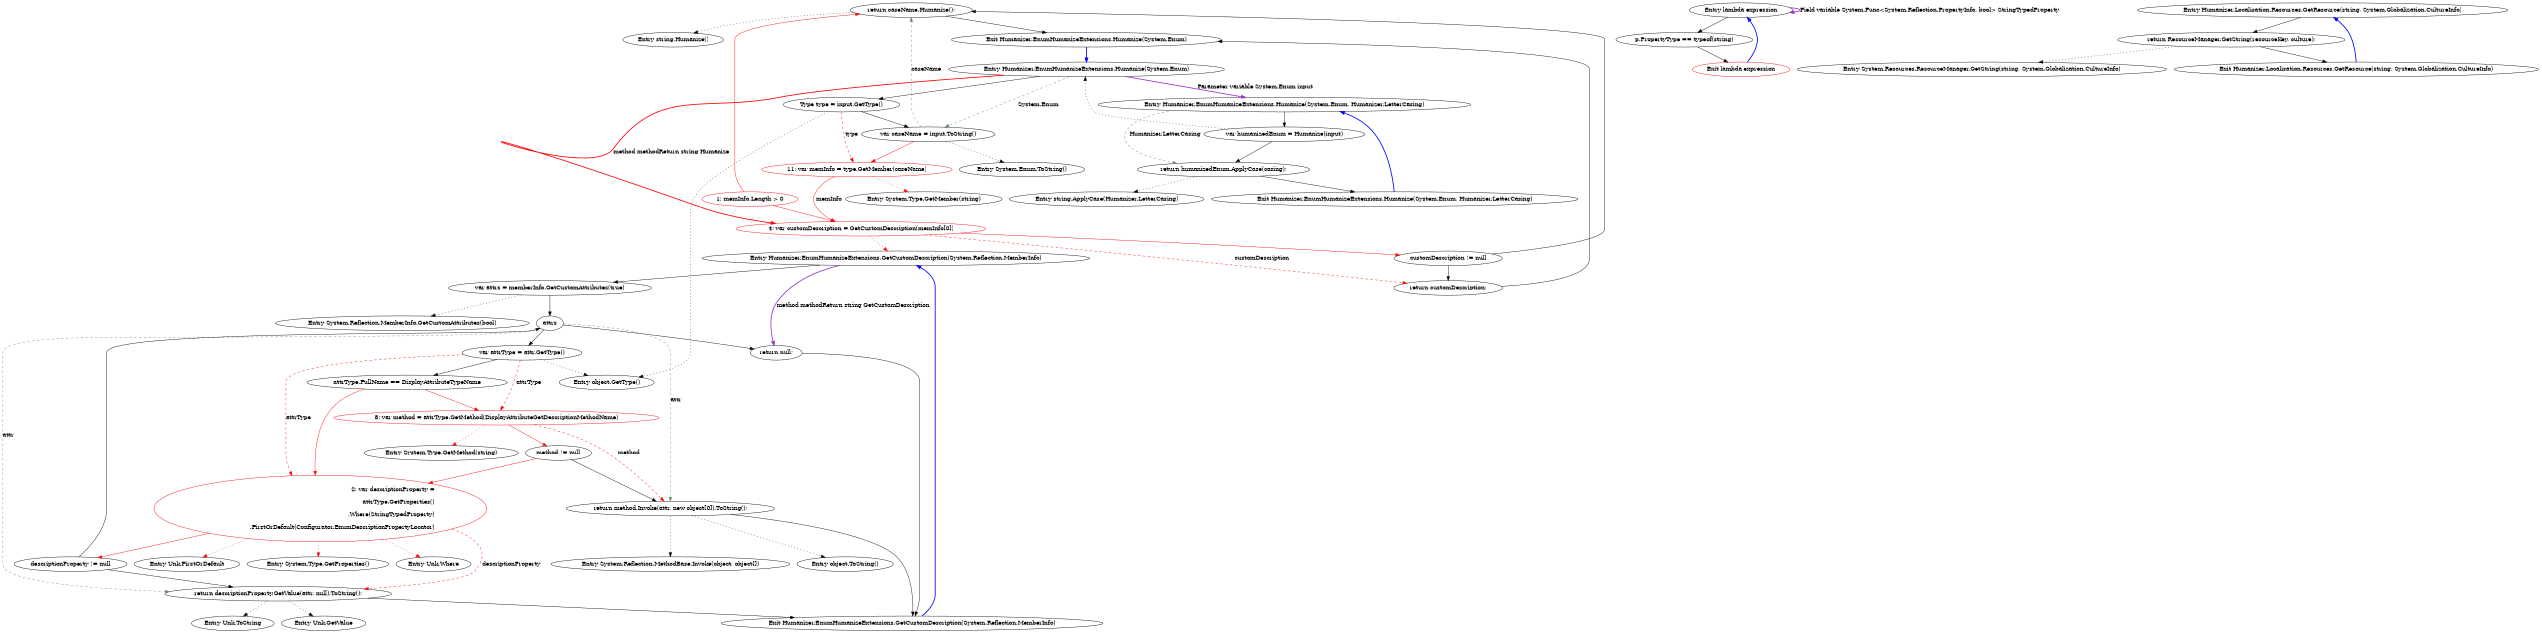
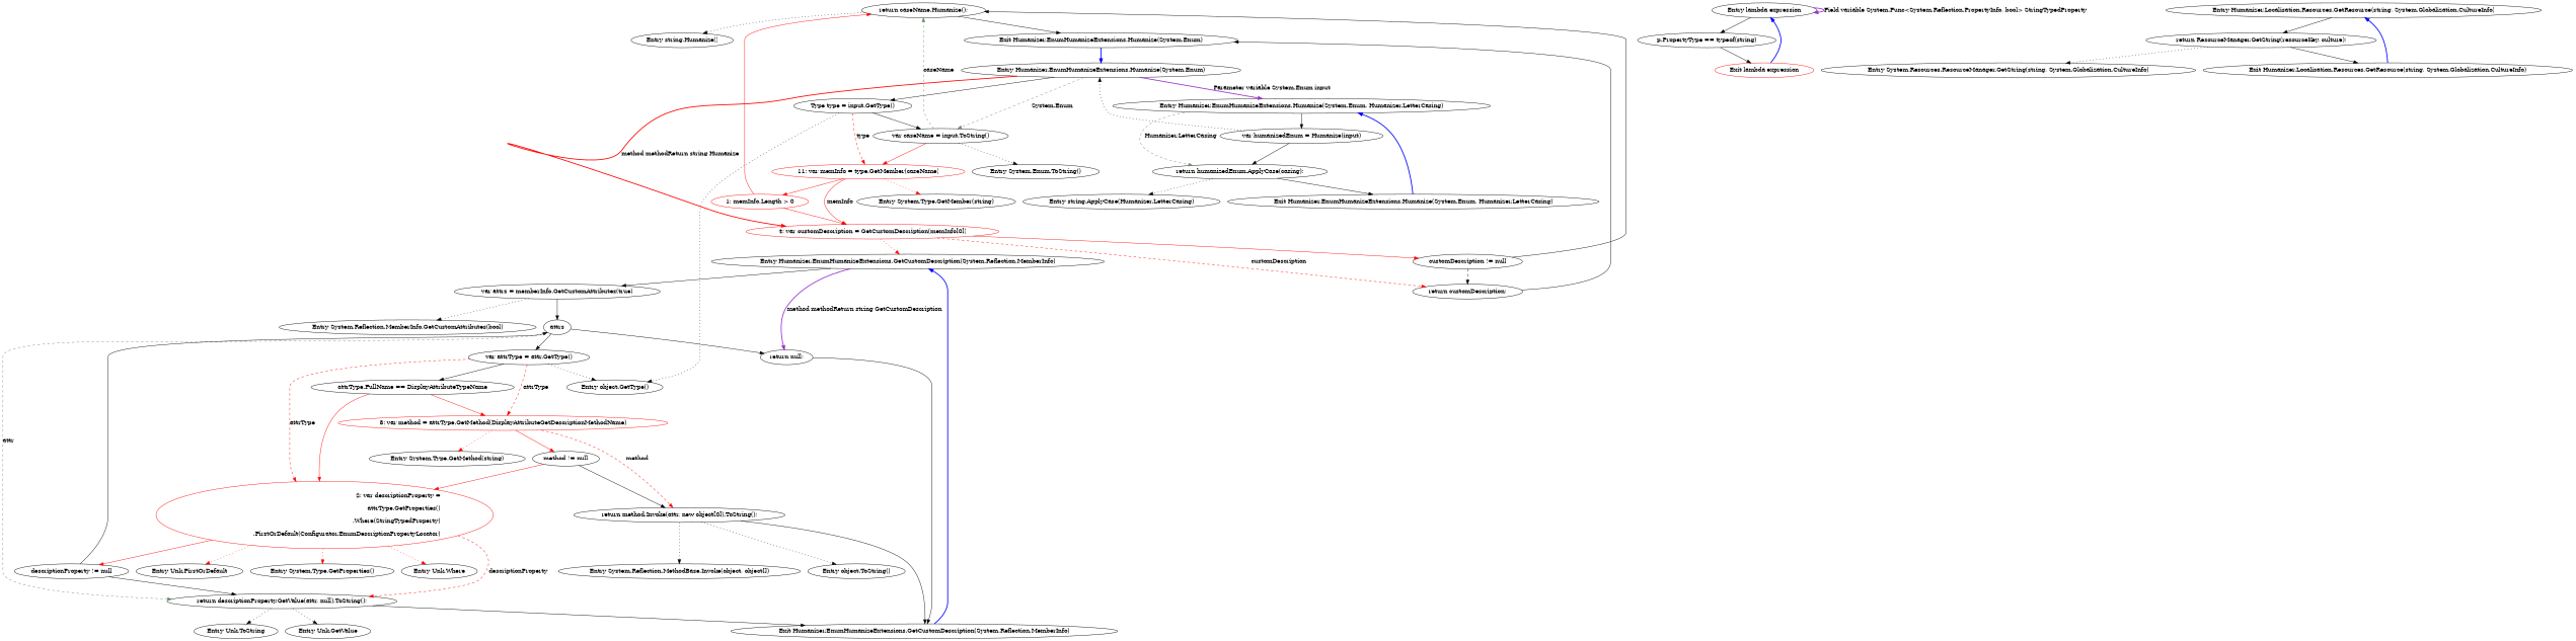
  digraph {
    node [cluster="Humanizer.EnumHumanizeExtensions.GetCustomDescription(System.Reflection.MemberInfo)" file="EnumHumanizeExtensions.cs" span="0-0"]
    edge [style=solid]
    n1 [cluster="string.Humanize()" label="Entry string.Humanize()" span="44-44"]
    n2 [cluster="System.Reflection.MemberInfo.GetCustomAttributes(bool)" label="Entry System.Reflection.MemberInfo.GetCustomAttributes(bool)"]
    n3 [cluster="System.Reflection.MethodBase.Invoke(object, object[])" label="Entry System.Reflection.MethodBase.Invoke(object, object[])"]
    n4 [cluster="string.ApplyCase(Humanizer.LetterCasing)" label="Entry string.ApplyCase(Humanizer.LetterCasing)" span="15-15"]
    n5 [cluster="System.Enum.ToString()" label="Entry System.Enum.ToString()"]
    n6 [cluster="Unk.GetValue" label="Entry Unk.GetValue" span=""]
    n7 [cluster="Humanizer.EnumHumanizeExtensions.Humanize(System.Enum, Humanizer.LetterCasing)" label="Entry Humanizer.EnumHumanizeExtensions.Humanize(System.Enum, Humanizer.LetterCasing)" span="70-70"]
    n8 [cluster="Humanizer.EnumHumanizeExtensions.Humanize(System.Enum, Humanizer.LetterCasing)" label="var humanizedEnum = Humanize(input)" span="72-72"]
    n9 [cluster="Humanizer.EnumHumanizeExtensions.Humanize(System.Enum, Humanizer.LetterCasing)" label="return humanizedEnum.ApplyCase(casing);" span="74-74"]
    n10 [cluster="Humanizer.EnumHumanizeExtensions.Humanize(System.Enum)" label="Entry Humanizer.EnumHumanizeExtensions.Humanize(System.Enum)" span="22-22"]
    n11 [cluster="Humanizer.EnumHumanizeExtensions.Humanize(System.Enum, Humanizer.LetterCasing)" label="Exit Humanizer.EnumHumanizeExtensions.Humanize(System.Enum, Humanizer.LetterCasing)" span="70-70"]
    n12 [cluster="Humanizer.EnumHumanizeExtensions.Humanize(System.Enum)" label="Type type = input.GetType()" span="24-24"]
    n13 [cluster="Humanizer.EnumHumanizeExtensions.Humanize(System.Enum)" label="var caseName = input.ToString()" span="25-25"]
    n14 [cluster="Humanizer.EnumHumanizeExtensions.Humanize(System.Enum)" color=red community=0 label="4: var customDescription = GetCustomDescription(memInfo[0])" span="30-30"]
    n15 [cluster="System.Type.GetMember(string)" label="Entry System.Type.GetMember(string)"]
    n16 [label="Entry Humanizer.EnumHumanizeExtensions.GetCustomDescription(System.Reflection.MemberInfo)" span="40-40"]
    n17 [label="var attrs = memberInfo.GetCustomAttributes(true)" span="42-42"]
    n18 [label="return null;" span="61-61"]
    n19 [label=attrs span="44-44"]
    n20 [label="Exit Humanizer.EnumHumanizeExtensions.GetCustomDescription(System.Reflection.MemberInfo)" span="40-40"]
    n21 [label="var attrType = attr.GetType()" span="46-46"]
    n22 [label="return method.Invoke(attr, new object[0]).ToString();" span="51-51"]
    n23 [label="return descriptionProperty.GetValue(attr, null).ToString();" span="58-58"]
    n24 [label="attrType.FullName == DisplayAttributeTypeName" span="47-47"]
    n25 [color=red community=0 label="8: var method = attrType.GetMethod(DisplayAttributeGetDescriptionMethodName)" span="49-49"]
    n26 [color=red community=0 label="2: var descriptionProperty =\r\n                    attrType.GetProperties()\r\n                        .Where(StringTypedProperty)\r\n                        .FirstOrDefault(Configurator.EnumDescriptionPropertyLocator)" span="53-56"]
    n27 [cluster="object.GetType()" label="Entry object.GetType()"]
    n28 [cluster="object.ToString()" label="Entry object.ToString()"]
    n29 [cluster="Unk.ToString" label="Entry Unk.ToString" span=""]
    n30 [label="method != null" span="50-50"]
    n31 [cluster="System.Type.GetMethod(string)" label="Entry System.Type.GetMethod(string)"]
    n32 [label="descriptionProperty != null" span="57-57"]
    n33 [cluster="System.Type.GetProperties()" label="Entry System.Type.GetProperties()"]
    n34 [cluster="Unk.Where" label="Entry Unk.Where" span=""]
    n35 [cluster="Unk.FirstOrDefault" label="Entry Unk.FirstOrDefault" span=""]
    n36 [cluster="lambda expression" label="Entry lambda expression" span="15-15"]
    n37 [cluster="lambda expression" label="p.PropertyType == typeof(string)" span="15-15"]
    n38 [cluster="lambda expression" color=red label="Exit lambda expression" span="15-15"]
    n39 [cluster="Humanizer.EnumHumanizeExtensions.Humanize(System.Enum)" color=red community=0 label="11: var memInfo = type.GetMember(caseName)" span="26-26"]
    n40 [cluster="Humanizer.EnumHumanizeExtensions.Humanize(System.Enum)" label="return caseName.Humanize();" span="36-36"]
    n41 [cluster="Humanizer.EnumHumanizeExtensions.Humanize(System.Enum)" label="customDescription != null" span="32-32"]
    n42 [cluster="Humanizer.EnumHumanizeExtensions.Humanize(System.Enum)" label="return customDescription;" span="33-33"]
    n43 [cluster="Humanizer.EnumHumanizeExtensions.Humanize(System.Enum)" color=red community=0 label="1: memInfo.Length > 0" span="28-28"]
    n44 [cluster="Humanizer.EnumHumanizeExtensions.Humanize(System.Enum)" label="Exit Humanizer.EnumHumanizeExtensions.Humanize(System.Enum)" span="22-22"]
    n45 [cluster="Humanizer.Localisation.Resources.GetResource(string, System.Globalization.CultureInfo)" file="Resources.cs" label="Entry Humanizer.Localisation.Resources.GetResource(string, System.Globalization.CultureInfo)" span="18-18"]
    n46 [cluster="Humanizer.Localisation.Resources.GetResource(string, System.Globalization.CultureInfo)" file="Resources.cs" label="return ResourceManager.GetString(resourceKey, culture);" span="20-20"]
    n47 [cluster="Humanizer.Localisation.Resources.GetResource(string, System.Globalization.CultureInfo)" file="Resources.cs" label="Exit Humanizer.Localisation.Resources.GetResource(string, System.Globalization.CultureInfo)" span="18-18"]
    n48 [cluster="System.Resources.ResourceManager.GetString(string, System.Globalization.CultureInfo)" file="Resources.cs" label="Entry System.Resources.ResourceManager.GetString(string, System.Globalization.CultureInfo)"]
    n7 -> n8
    n7 -> n9 [color=darkseagreen4 label="Humanizer.LetterCasing" style=dashed]
    n8 -> n9
    n8 -> n10 [style=dotted]
    n9 -> n4 [style=dotted]
    n9 -> n11
    n10 -> n7 [color=darkorchid label="Parameter variable System.Enum input" style=bold]
    n10 -> n12
    n10 -> n13 [color=darkseagreen4 label="System.Enum" style=dashed]
    n10 -> n14 [color=red label="method methodReturn string Humanize" style=bold]
    n11 -> n7 [color=blue style=bold]
    n12 -> n13
    n12 -> n27 [style=dotted]
    n12 -> n39 [color=red label=type style=dashed]
    n13 -> n5 [style=dotted]
    n13 -> n39 [color=red]
    n13 -> n40 [color=darkseagreen4 label=caseName style=dashed]
    n14 -> n16 [color=red style=dotted]
    n14 -> n41 [color=red]
    n14 -> n42 [color=red label=customDescription style=dashed]
    n16 -> n17
    n16 -> n18 [color=darkorchid label="method methodReturn string GetCustomDescription" style=bold]
    n17 -> n2 [style=dotted]
    n17 -> n19
    n18 -> n20
    n19 -> n18
    n19 -> n21
-   n19 -> n22 [color=darkseagreen4 label=attr style=dashed]
    n19 -> n23 [color=darkseagreen4 label=attr style=dashed]
    n20 -> n16 [color=blue style=bold]
    n21 -> n24
    n21 -> n25 [color=red label=attrType style=dashed]
    n21 -> n26 [color=red label=attrType style=dashed]
    n21 -> n27 [style=dotted]
    n22 -> n3 [style=dotted]
    n22 -> n20
    n22 -> n28 [style=dotted]
    n23 -> n6 [style=dotted]
    n23 -> n20
    n23 -> n29 [style=dotted]
    n24 -> n25 [color=red]
    n24 -> n26 [color=red]
    n25 -> n22 [color=red label=method style=dashed]
    n25 -> n30 [color=red]
    n25 -> n31 [color=red style=dotted]
    n26 -> n23 [color=red label=descriptionProperty style=dashed]
    n26 -> n32 [color=red]
    n26 -> n33 [color=red style=dotted]
    n26 -> n34 [color=red style=dotted]
    n26 -> n35 [color=red style=dotted]
    n30 -> n22
    n30 -> n26 [color=red]
    n32 -> n19
    n32 -> n23
    n36 -> n36 [color=darkorchid label="Field variable System.Func<System.Reflection.PropertyInfo, bool> StringTypedProperty" style=bold]
    n36 -> n37
    n37 -> n38
    n38 -> n36 [color=blue style=bold]
    n39 -> n14 [color=red label=memInfo]
    n39 -> n15 [color=red style=dotted]
+   n39 -> n43 [color=red]
    n40 -> n1 [style=dotted]
    n40 -> n44
    n41 -> n40
-   n41 -> n42
+   n41 -> n42 [style=dashed]
    n42 -> n44
    n43 -> n14 [color=red]
    n43 -> n40 [color=red]
    n44 -> n10 [color=blue style=bold]
    n45 -> n46
    n46 -> n47
    n46 -> n48 [style=dotted]
    n47 -> n45 [color=blue style=bold]
  }
